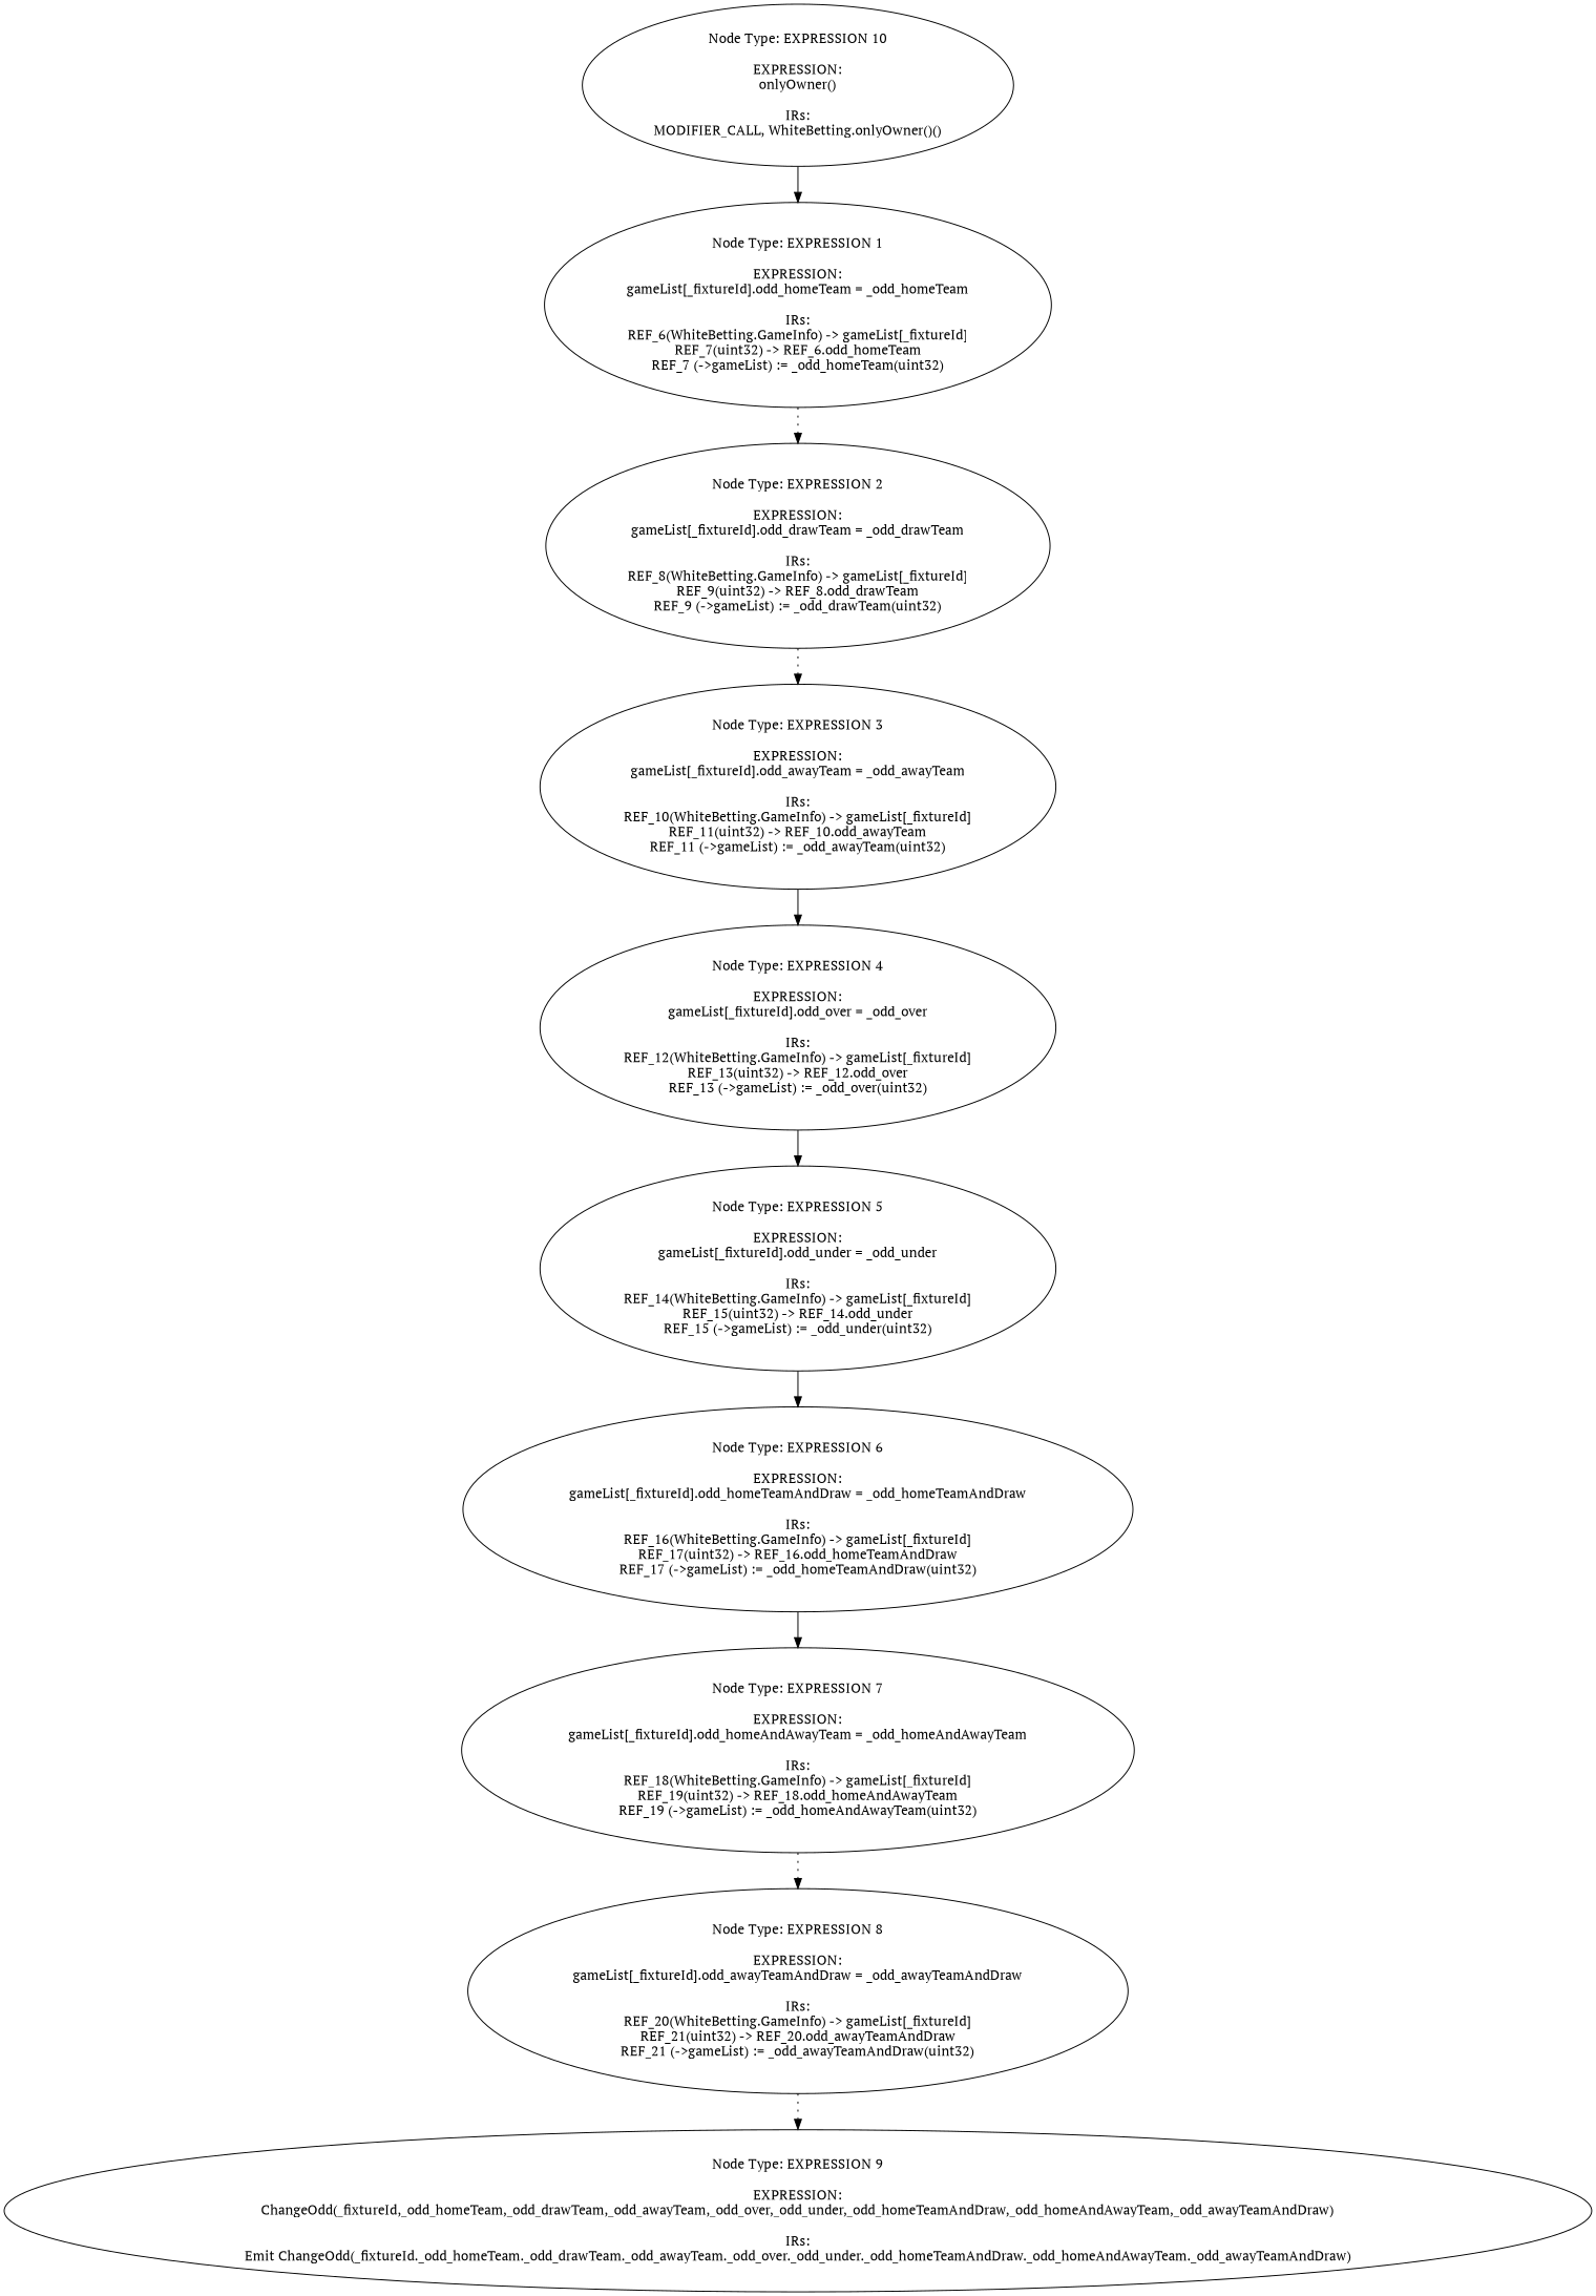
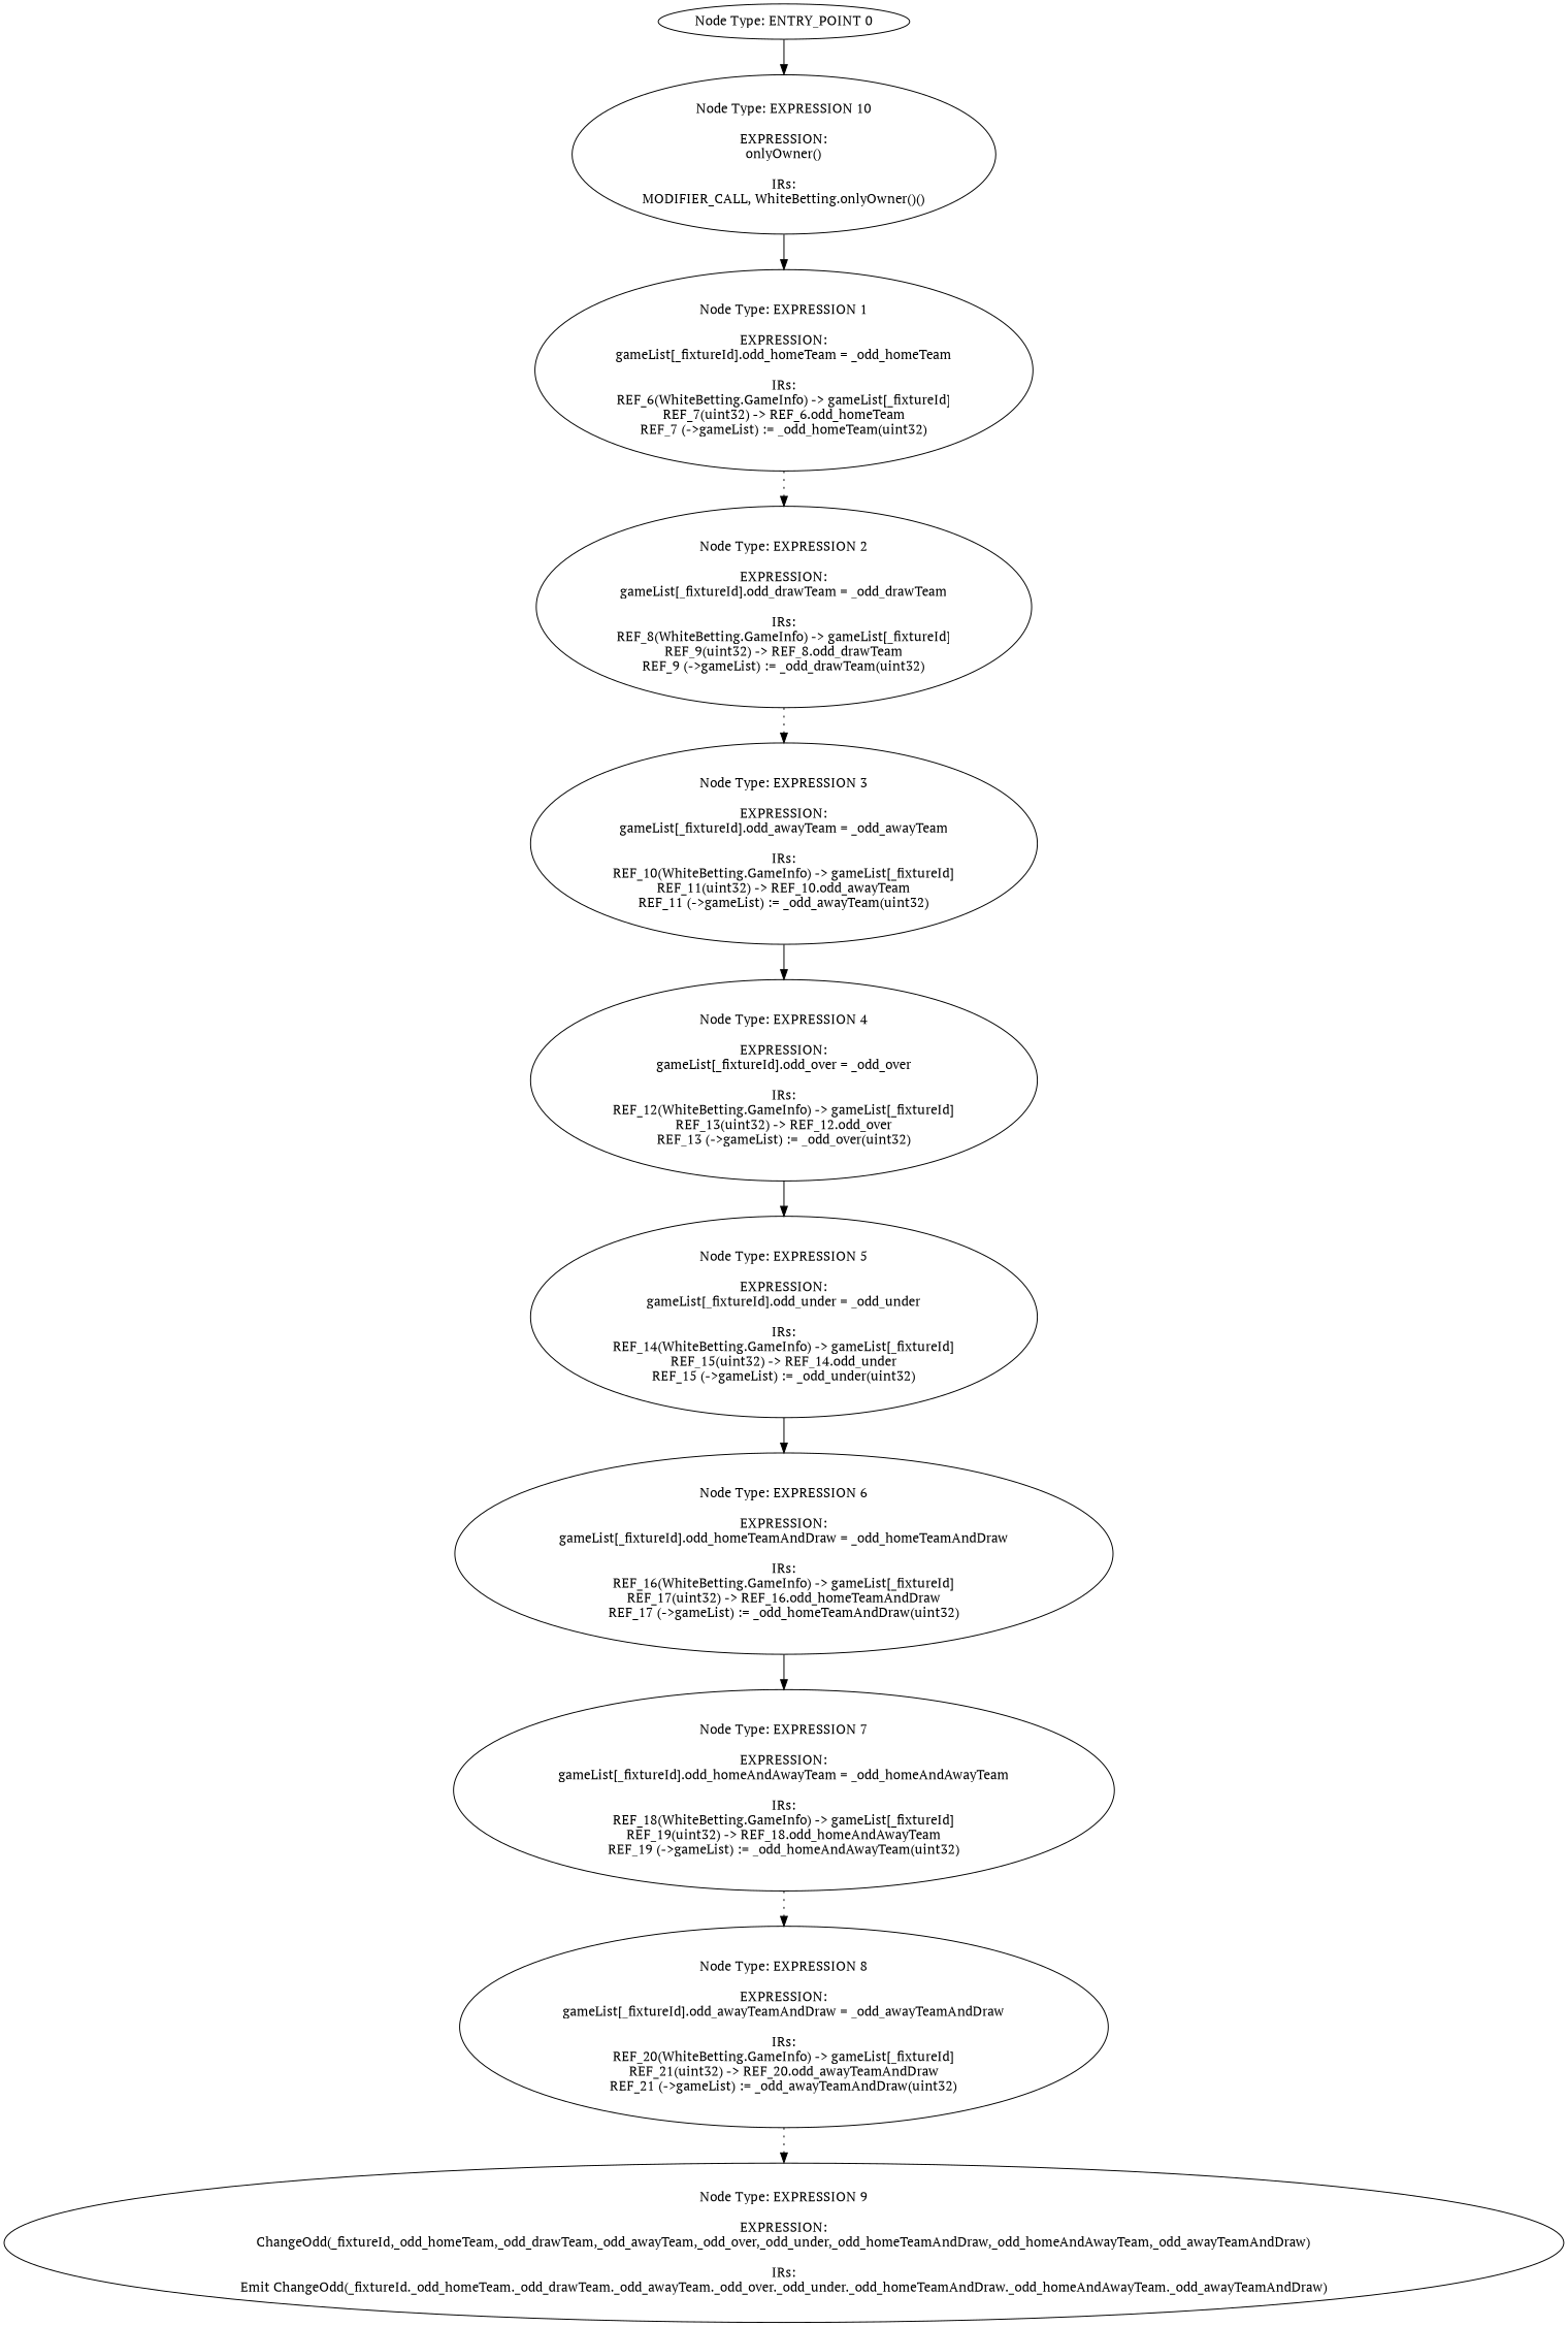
  digraph {
    fontname="PT Serif"
    node [fontname="PT Serif"]
    edge [style=solid fontname="PT Serif"]
+   n1 [label="Node Type: ENTRY_POINT 0\n"]
    n2 [label="Node Type: EXPRESSION 10\n\nEXPRESSION:\nonlyOwner()\n\nIRs:\nMODIFIER_CALL, WhiteBetting.onlyOwner()()"]
    n3 [label="Node Type: EXPRESSION 1\n\nEXPRESSION:\ngameList[_fixtureId].odd_homeTeam = _odd_homeTeam\n\nIRs:\nREF_6(WhiteBetting.GameInfo) -> gameList[_fixtureId]\nREF_7(uint32) -> REF_6.odd_homeTeam\nREF_7 (->gameList) := _odd_homeTeam(uint32)"]
    n4 [label="Node Type: EXPRESSION 2\n\nEXPRESSION:\ngameList[_fixtureId].odd_drawTeam = _odd_drawTeam\n\nIRs:\nREF_8(WhiteBetting.GameInfo) -> gameList[_fixtureId]\nREF_9(uint32) -> REF_8.odd_drawTeam\nREF_9 (->gameList) := _odd_drawTeam(uint32)"]
    n5 [label="Node Type: EXPRESSION 3\n\nEXPRESSION:\ngameList[_fixtureId].odd_awayTeam = _odd_awayTeam\n\nIRs:\nREF_10(WhiteBetting.GameInfo) -> gameList[_fixtureId]\nREF_11(uint32) -> REF_10.odd_awayTeam\nREF_11 (->gameList) := _odd_awayTeam(uint32)"]
    n6 [label="Node Type: EXPRESSION 4\n\nEXPRESSION:\ngameList[_fixtureId].odd_over = _odd_over\n\nIRs:\nREF_12(WhiteBetting.GameInfo) -> gameList[_fixtureId]\nREF_13(uint32) -> REF_12.odd_over\nREF_13 (->gameList) := _odd_over(uint32)"]
    n7 [label="Node Type: EXPRESSION 5\n\nEXPRESSION:\ngameList[_fixtureId].odd_under = _odd_under\n\nIRs:\nREF_14(WhiteBetting.GameInfo) -> gameList[_fixtureId]\nREF_15(uint32) -> REF_14.odd_under\nREF_15 (->gameList) := _odd_under(uint32)"]
    n8 [label="Node Type: EXPRESSION 6\n\nEXPRESSION:\ngameList[_fixtureId].odd_homeTeamAndDraw = _odd_homeTeamAndDraw\n\nIRs:\nREF_16(WhiteBetting.GameInfo) -> gameList[_fixtureId]\nREF_17(uint32) -> REF_16.odd_homeTeamAndDraw\nREF_17 (->gameList) := _odd_homeTeamAndDraw(uint32)"]
    n9 [label="Node Type: EXPRESSION 7\n\nEXPRESSION:\ngameList[_fixtureId].odd_homeAndAwayTeam = _odd_homeAndAwayTeam\n\nIRs:\nREF_18(WhiteBetting.GameInfo) -> gameList[_fixtureId]\nREF_19(uint32) -> REF_18.odd_homeAndAwayTeam\nREF_19 (->gameList) := _odd_homeAndAwayTeam(uint32)"]
    n10 [label="Node Type: EXPRESSION 8\n\nEXPRESSION:\ngameList[_fixtureId].odd_awayTeamAndDraw = _odd_awayTeamAndDraw\n\nIRs:\nREF_20(WhiteBetting.GameInfo) -> gameList[_fixtureId]\nREF_21(uint32) -> REF_20.odd_awayTeamAndDraw\nREF_21 (->gameList) := _odd_awayTeamAndDraw(uint32)"]
    n11 [label="Node Type: EXPRESSION 9\n\nEXPRESSION:\nChangeOdd(_fixtureId,_odd_homeTeam,_odd_drawTeam,_odd_awayTeam,_odd_over,_odd_under,_odd_homeTeamAndDraw,_odd_homeAndAwayTeam,_odd_awayTeamAndDraw)\n\nIRs:\nEmit ChangeOdd(_fixtureId._odd_homeTeam._odd_drawTeam._odd_awayTeam._odd_over._odd_under._odd_homeTeamAndDraw._odd_homeAndAwayTeam._odd_awayTeamAndDraw)"]
+   n1 -> n2
    n2 -> n3
    n3 -> n4 [style=dotted]
    n4 -> n5 [style=dotted]
    n5 -> n6
    n6 -> n7
    n7 -> n8
    n8 -> n9
    n9 -> n10 [style=dotted]
    n10 -> n11 [style=dotted]
  }
